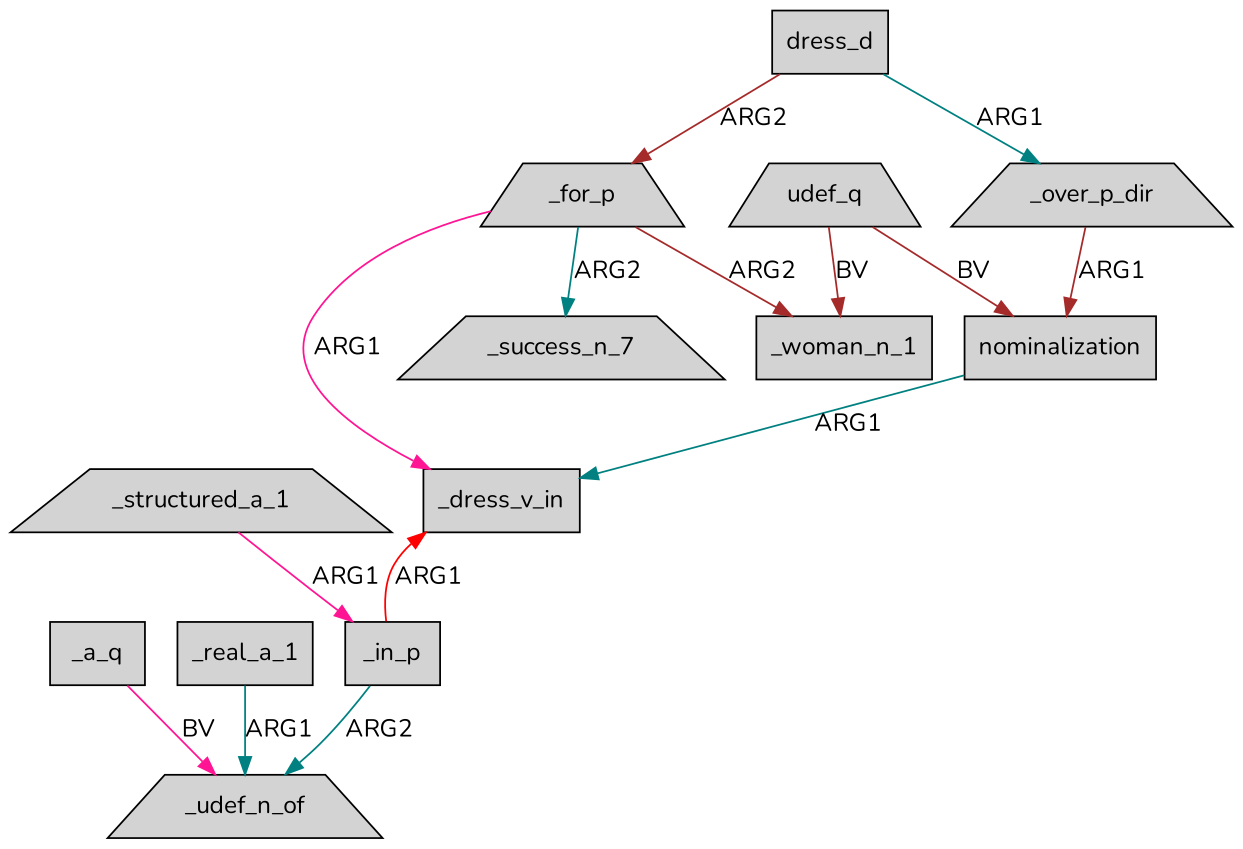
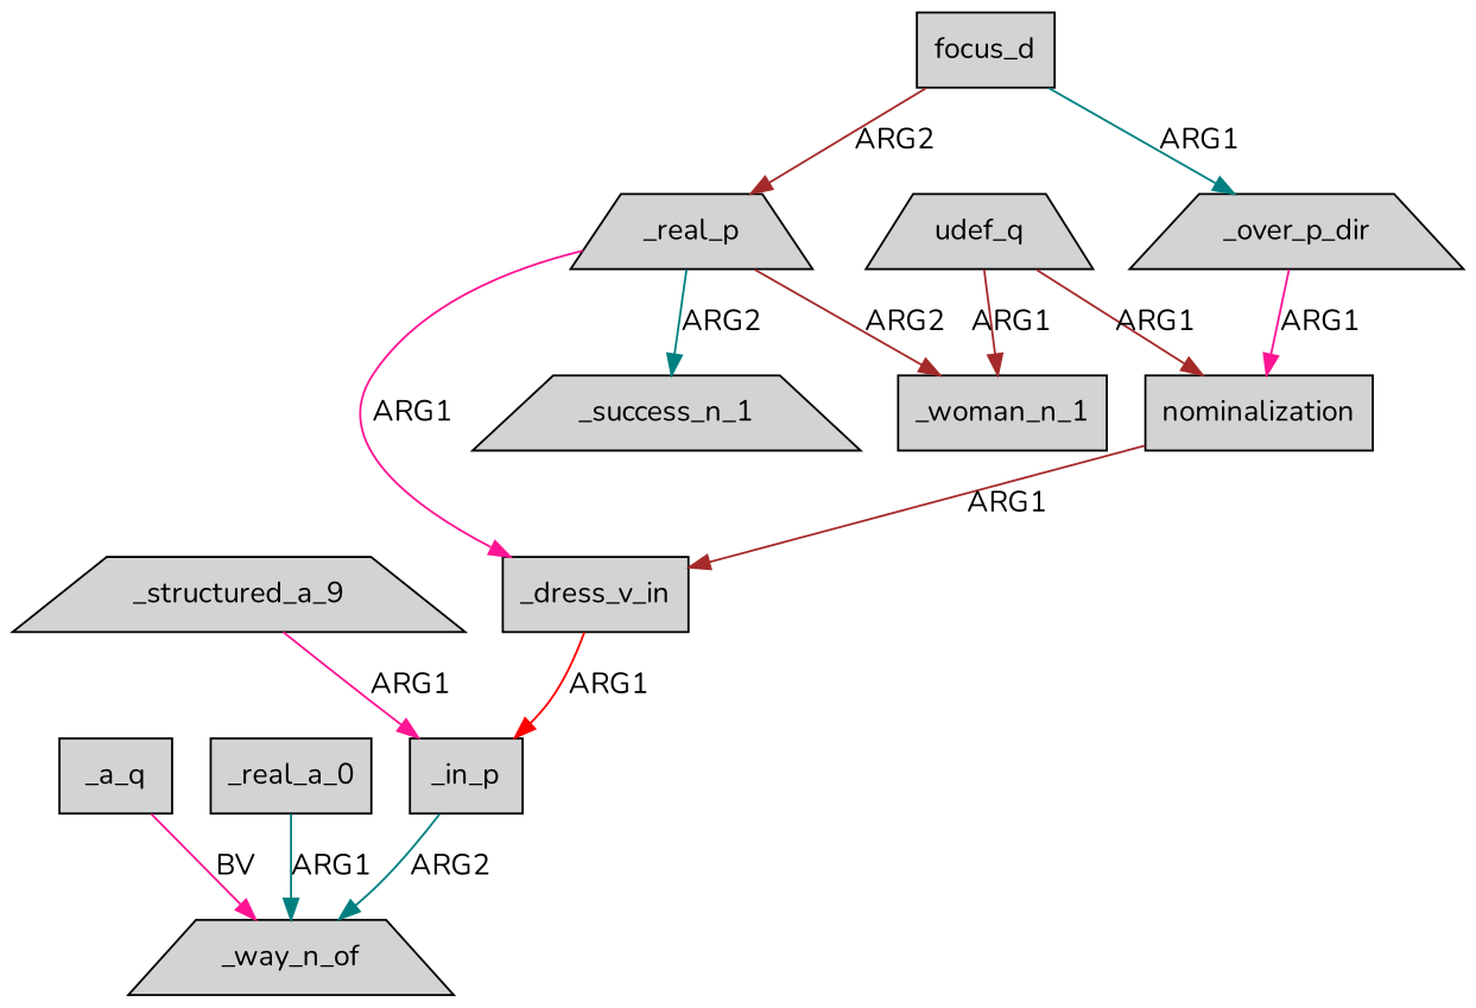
  digraph {
    fontname=Nunito
    node [fontname=Nunito shape=box style=filled]
    edge [color=brown fontname=Nunito]
-   _for_p [shape=trapezium]
+   _for_p [shape=trapezium label=_real_p]
    _dress_v_in
    _woman_n_1
-   _success_n_1 [shape=trapezium label=_success_n_7]
+   _success_n_1 [shape=trapezium]
    _over_p_dir [shape=trapezium]
    nominalization
-   _way_n_of [shape=trapezium label=_udef_n_of]
+   _way_n_of [shape=trapezium]
    _a_q
    _in_p
-   focus_d [label=dress_d]
+   focus_d
    udef_q [shape=trapezium]
-   _real_a_1
-   _structured_a_1 [shape=trapezium]
+   _real_a_1 [label=_real_a_0]
+   _structured_a_1 [shape=trapezium label=_structured_a_9]
    _for_p -> _dress_v_in [color=deeppink label=ARG1]
    _for_p -> _woman_n_1 [label=ARG2]
    _for_p -> _success_n_1 [color=teal label=ARG2]
-   _over_p_dir -> nominalization [label=ARG1]
-   nominalization -> _dress_v_in [color=teal label=ARG1]
+   _over_p_dir -> nominalization [color=deeppink label=ARG1]
+   nominalization -> _dress_v_in [label=ARG1]
    _a_q -> _way_n_of [color=deeppink label=BV]
-   _in_p -> _dress_v_in [color=red label=ARG1]
+   _dress_v_in -> _in_p [color=red label=ARG1]
    _in_p -> _way_n_of [color=teal label=ARG2]
    focus_d -> _for_p [label=ARG2]
    focus_d -> _over_p_dir [color=teal label=ARG1]
-   udef_q -> _woman_n_1 [label=BV]
-   udef_q -> nominalization [label=BV]
+   udef_q -> _woman_n_1 [label=ARG1]
+   udef_q -> nominalization [label=ARG1]
    _real_a_1 -> _way_n_of [color=teal label=ARG1]
    _structured_a_1 -> _in_p [color=deeppink label=ARG1]
  }
